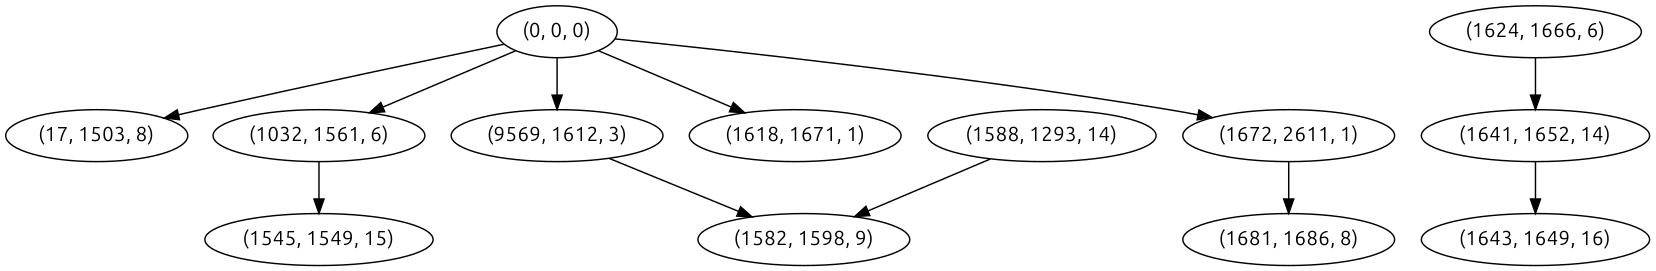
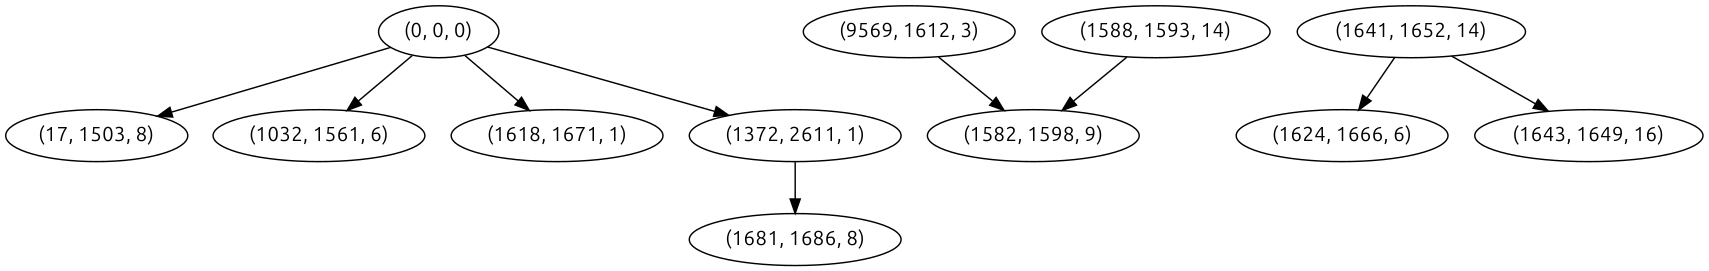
  digraph {
    fontname=Ubuntu
    node [fontname=Ubuntu]
    edge [fontname=Ubuntu]
    "(0, 0, 0)"
    "(17, 1503, 8)"
    n3 [label="(1032, 1561, 6)"]
    n4 [label="(9569, 1612, 3)"]
    "(1618, 1671, 1)"
-   "(1672, 2611, 1)"
-   "(1545, 1549, 15)"
+   "(1672, 2611, 1)" [label="(1372, 2611, 1)"]
    "(1582, 1598, 9)"
    "(1681, 1686, 8)"
-   "(1588, 1593, 14)" [label="(1588, 1293, 14)"]
+   "(1588, 1593, 14)"
    "(1624, 1666, 6)"
    "(1641, 1652, 14)"
    "(1643, 1649, 16)"
    "(0, 0, 0)" -> "(17, 1503, 8)"
    "(0, 0, 0)" -> n3
-   "(0, 0, 0)" -> n4
    "(0, 0, 0)" -> "(1618, 1671, 1)"
    "(0, 0, 0)" -> "(1672, 2611, 1)"
-   n3 -> "(1545, 1549, 15)"
    n4 -> "(1582, 1598, 9)"
    "(1672, 2611, 1)" -> "(1681, 1686, 8)"
    "(1588, 1593, 14)" -> "(1582, 1598, 9)"
-   "(1624, 1666, 6)" -> "(1641, 1652, 14)"
+   "(1641, 1652, 14)" -> "(1624, 1666, 6)"
    "(1641, 1652, 14)" -> "(1643, 1649, 16)"
  }
